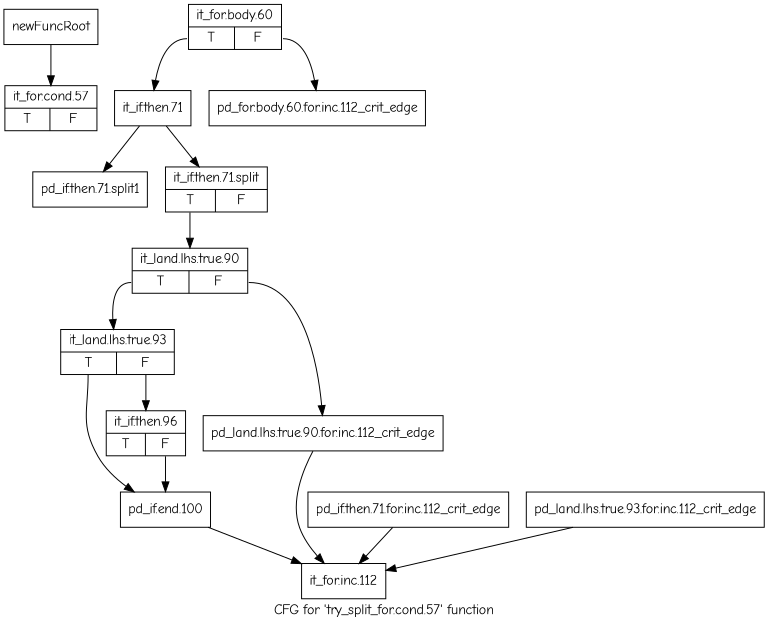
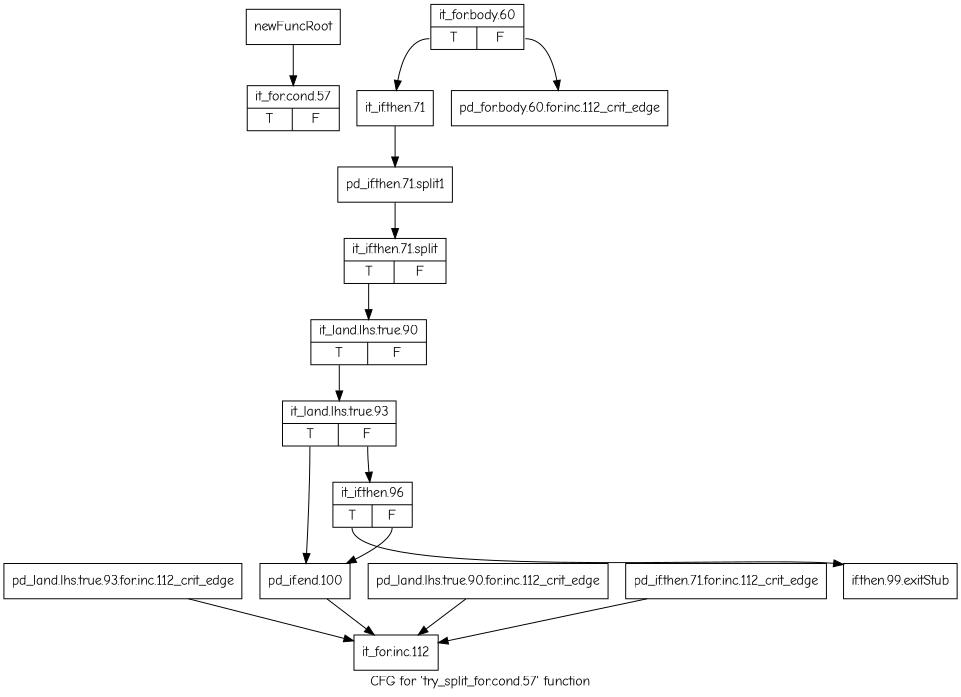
  digraph {
    fontname="Comic Neue"
    label="CFG for 'try_split_for.cond.57' function"
    node [fontname="Comic Neue" shape=record]
    edge [fontname="Comic Neue"]
    n1 [label="{newFuncRoot}"]
    n2 [label="{it_for.cond.57|{<s0>T|<s1>F}}"]
    n3 [label="{it_for.body.60|{<s0>T|<s1>F}}"]
    n4 [label="{it_if.then.71}"]
    n5 [label="{pd_for.body.60.for.inc.112_crit_edge}"]
+   n6 [label="{if.then.99.exitStub}"]
    n7 [label="{pd_if.then.71.split1}"]
    n8 [label="{it_if.then.71.split|{<s0>T|<s1>F}}"]
    n9 [label="{it_for.inc.112}"]
    n10 [label="{it_land.lhs.true.90|{<s0>T|<s1>F}}"]
    n11 [label="{it_land.lhs.true.93|{<s0>T|<s1>F}}"]
    n12 [label="{pd_land.lhs.true.90.for.inc.112_crit_edge}"]
    n13 [label="{pd_if.then.71.for.inc.112_crit_edge}"]
    n14 [label="{it_if.then.96|{<s0>T|<s1>F}}"]
    n15 [label="{pd_if.end.100}"]
    n16 [label="{pd_land.lhs.true.93.for.inc.112_crit_edge}"]
    n1 -> n2
    n3 -> n4 [tailport=s0]
    n3 -> n5 [tailport=s1]
    n4 -> n7
-   n4 -> n8
+   n7 -> n8
    n8 -> n10 [tailport=s0]
    n10 -> n11 [tailport=s0]
-   n10 -> n12 [tailport=s1]
    n11 -> n14 [tailport=s1]
    n11 -> n15 [tailport=s0]
    n12 -> n9
    n13 -> n9
+   n14 -> n6 [tailport=s0]
    n14 -> n15 [tailport=s1]
    n15 -> n9
    n16 -> n9
  }
